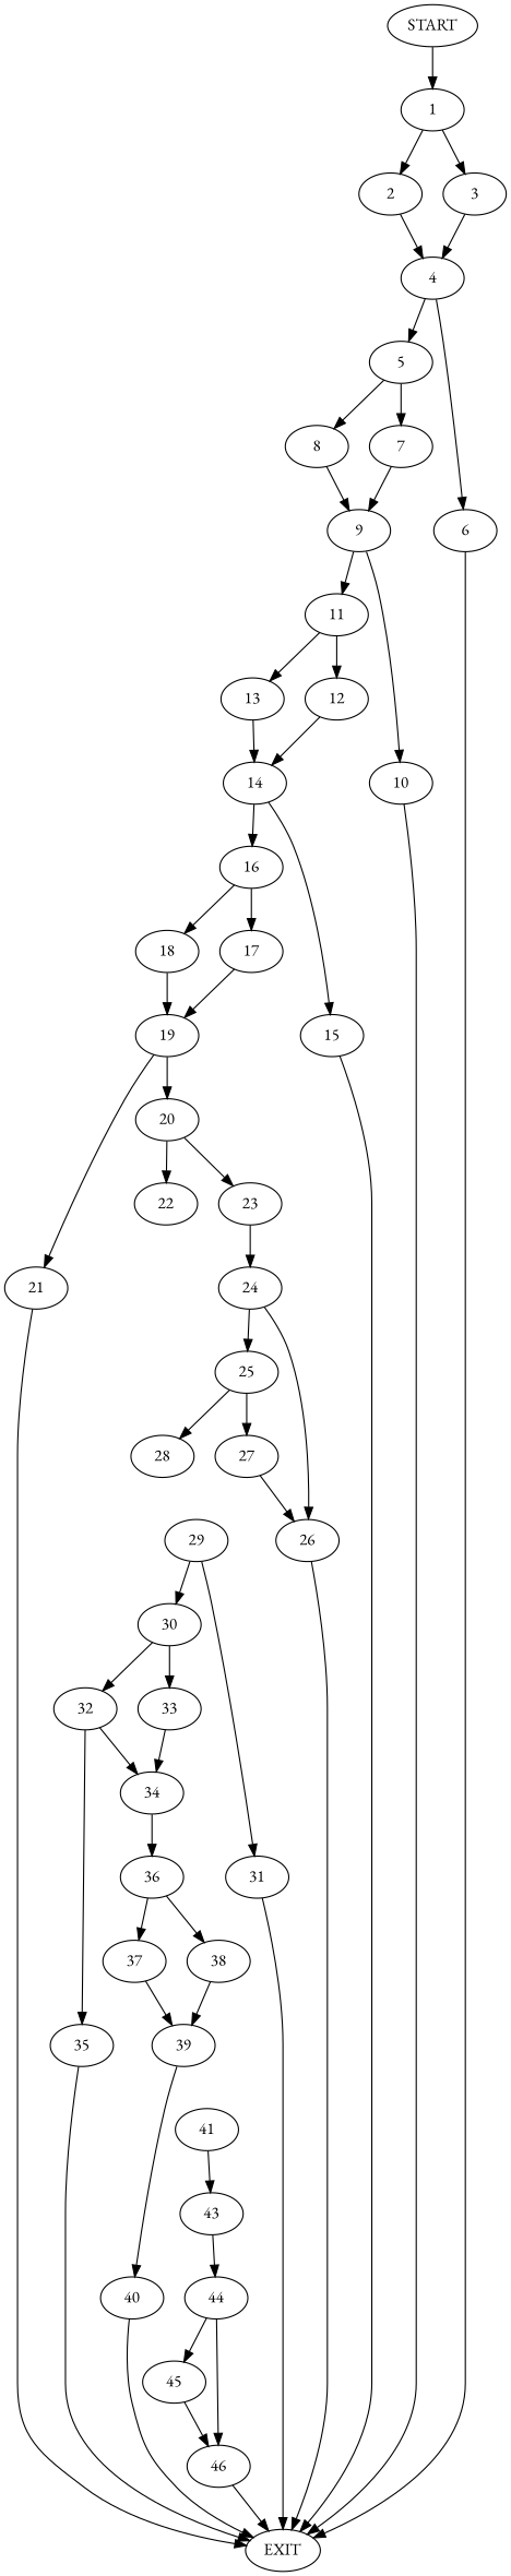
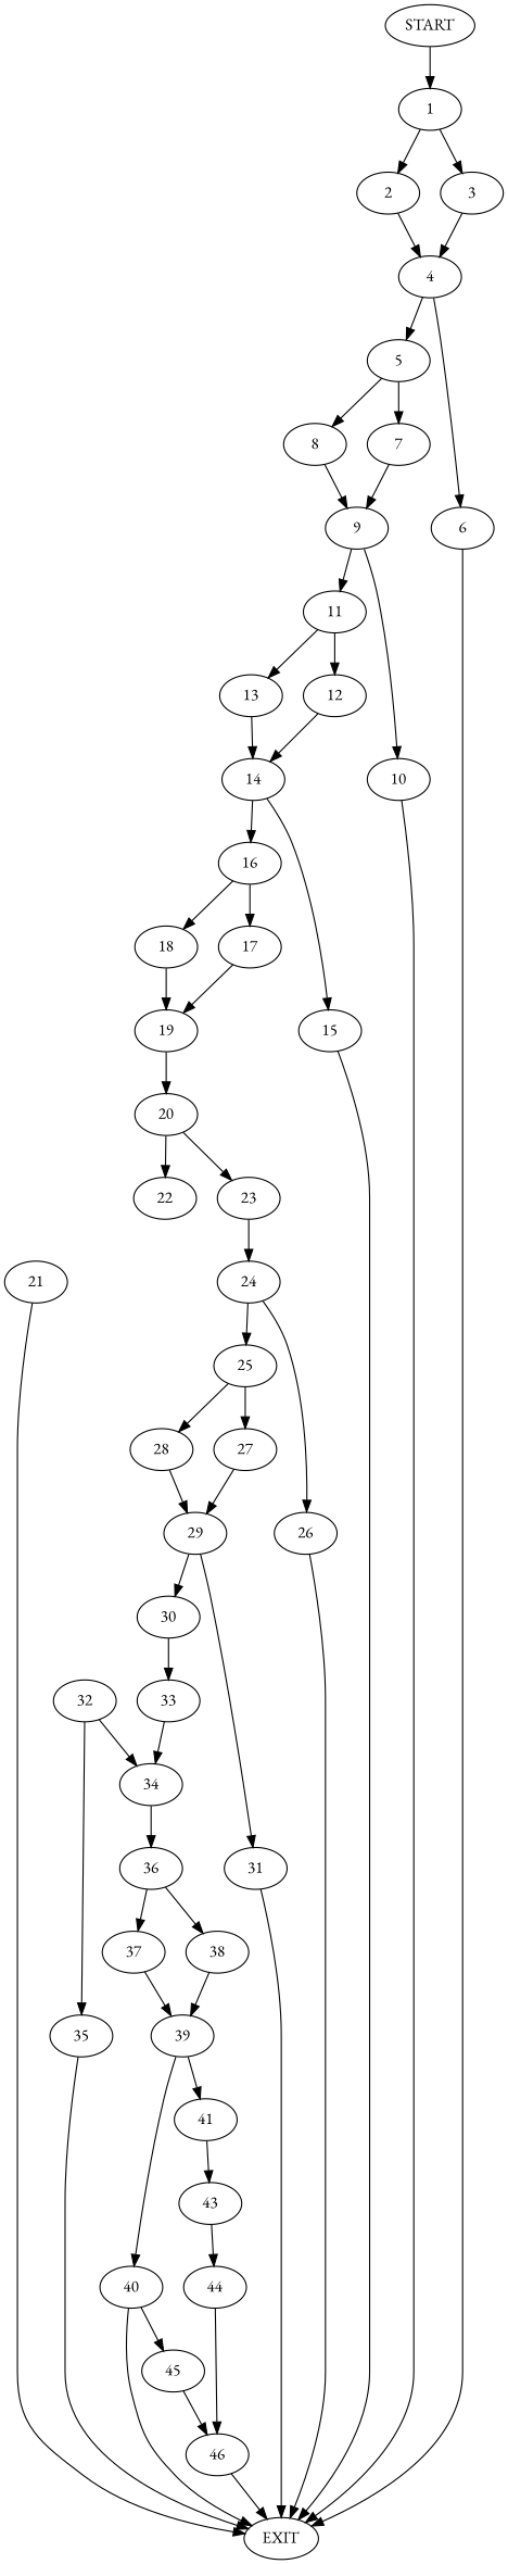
  digraph {
    fontname="EB Garamond"
    node [fontname="EB Garamond"]
    edge [fontname="EB Garamond"]
    n1 [label=START]
    1
    2
    3
    n5 [label=EXIT]
    4
    5
    6
    7
    8
    9
    10
    11
    12
    13
    14
    15
    16
    17
    18
    19
    20
    21
    22
    23
    24
    25
    26
    27
    28
    29
    30
    31
    32
    33
    34
    35
    36
    37
    38
    39
    40
    41
    43
    44
    45
    46
    n1 -> 1
    1 -> 2
    1 -> 3
    2 -> 4
    3 -> 4
    4 -> 5
    4 -> 6
    5 -> 7
    5 -> 8
    6 -> n5
    7 -> 9
    8 -> 9
    9 -> 10
    9 -> 11
    10 -> n5
    11 -> 12
    11 -> 13
    12 -> 14
    13 -> 14
    14 -> 15
    14 -> 16
    15 -> n5
    16 -> 17
    16 -> 18
    17 -> 19
    18 -> 19
    19 -> 20
-   19 -> 21
    20 -> 22
    20 -> 23
    21 -> n5
    23 -> 24
    24 -> 25
    24 -> 26
    25 -> 27
    25 -> 28
    26 -> n5
-   27 -> 26
+   27 -> 29
+   28 -> 29
    29 -> 30
    29 -> 31
-   30 -> 32
    30 -> 33
    31 -> n5
    32 -> 34
    32 -> 35
    33 -> 34
    34 -> 36
    35 -> n5
    36 -> 37
    36 -> 38
    37 -> 39
    38 -> 39
    39 -> 40
+   39 -> 41
    40 -> n5
    41 -> 43
    43 -> 44
-   44 -> 45
+   40 -> 45
    44 -> 46
    45 -> 46
    46 -> n5
  }
